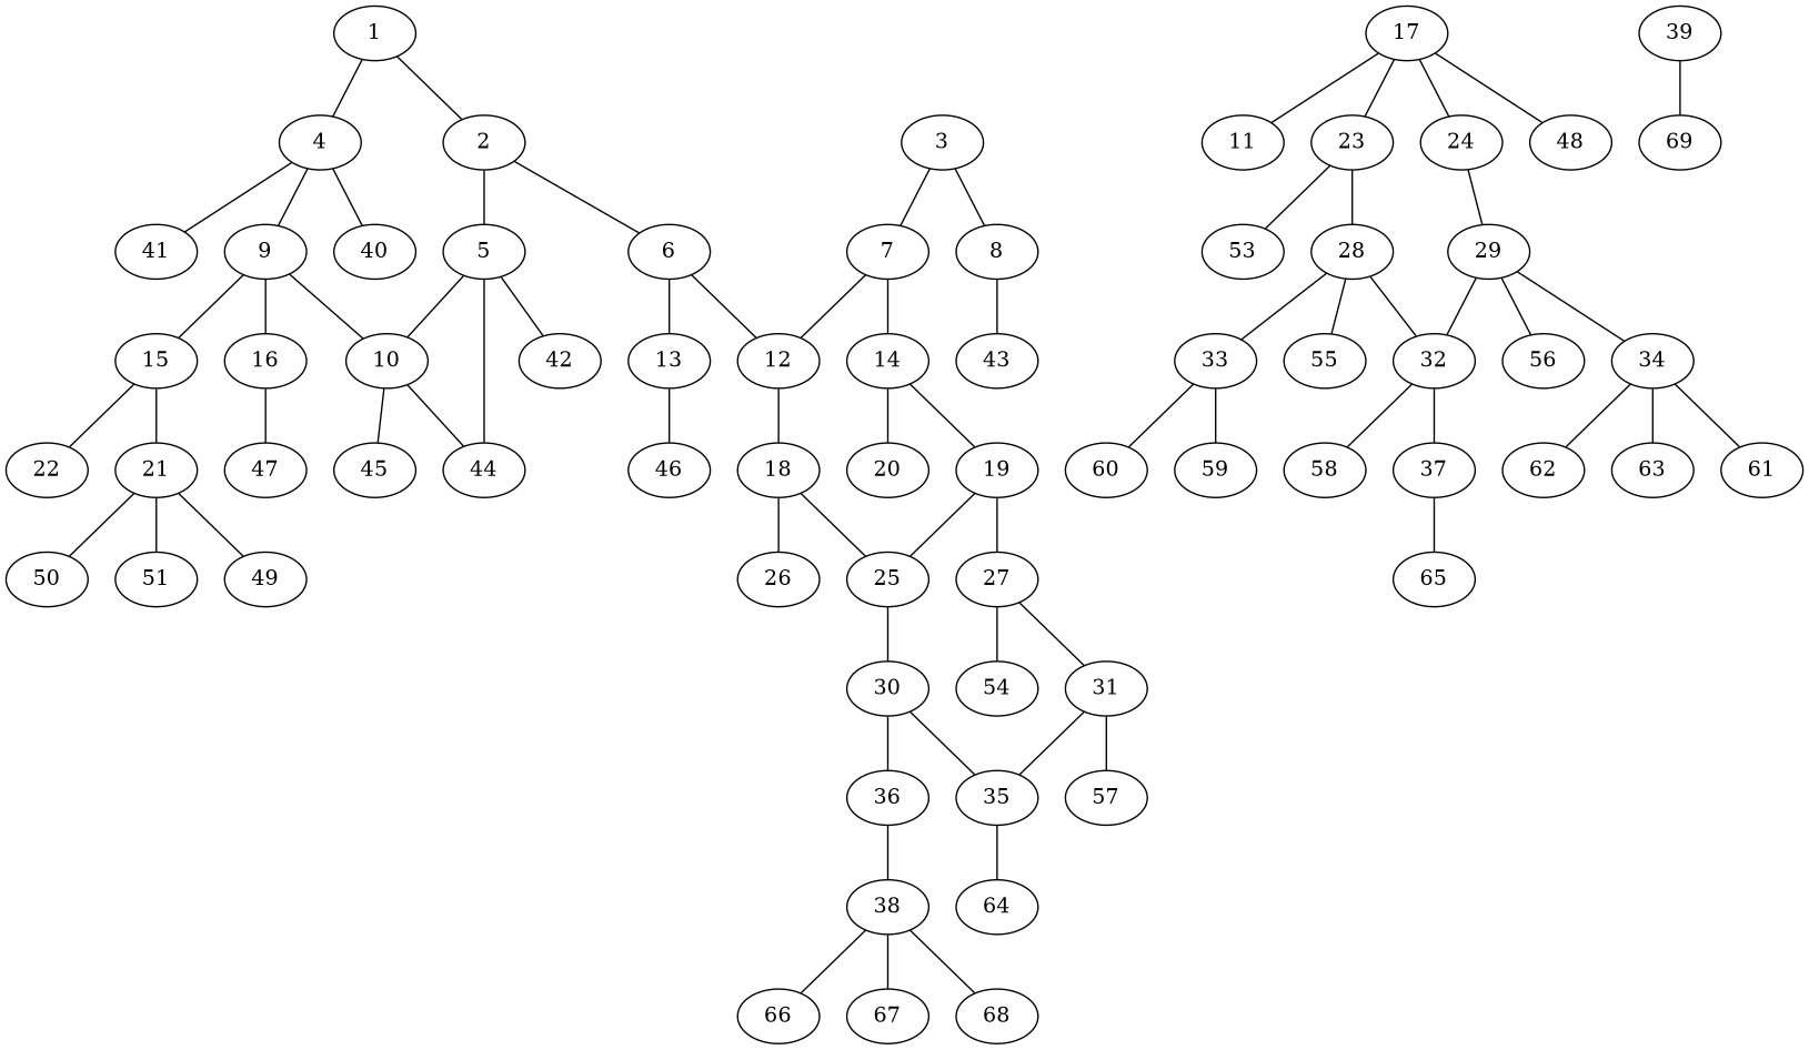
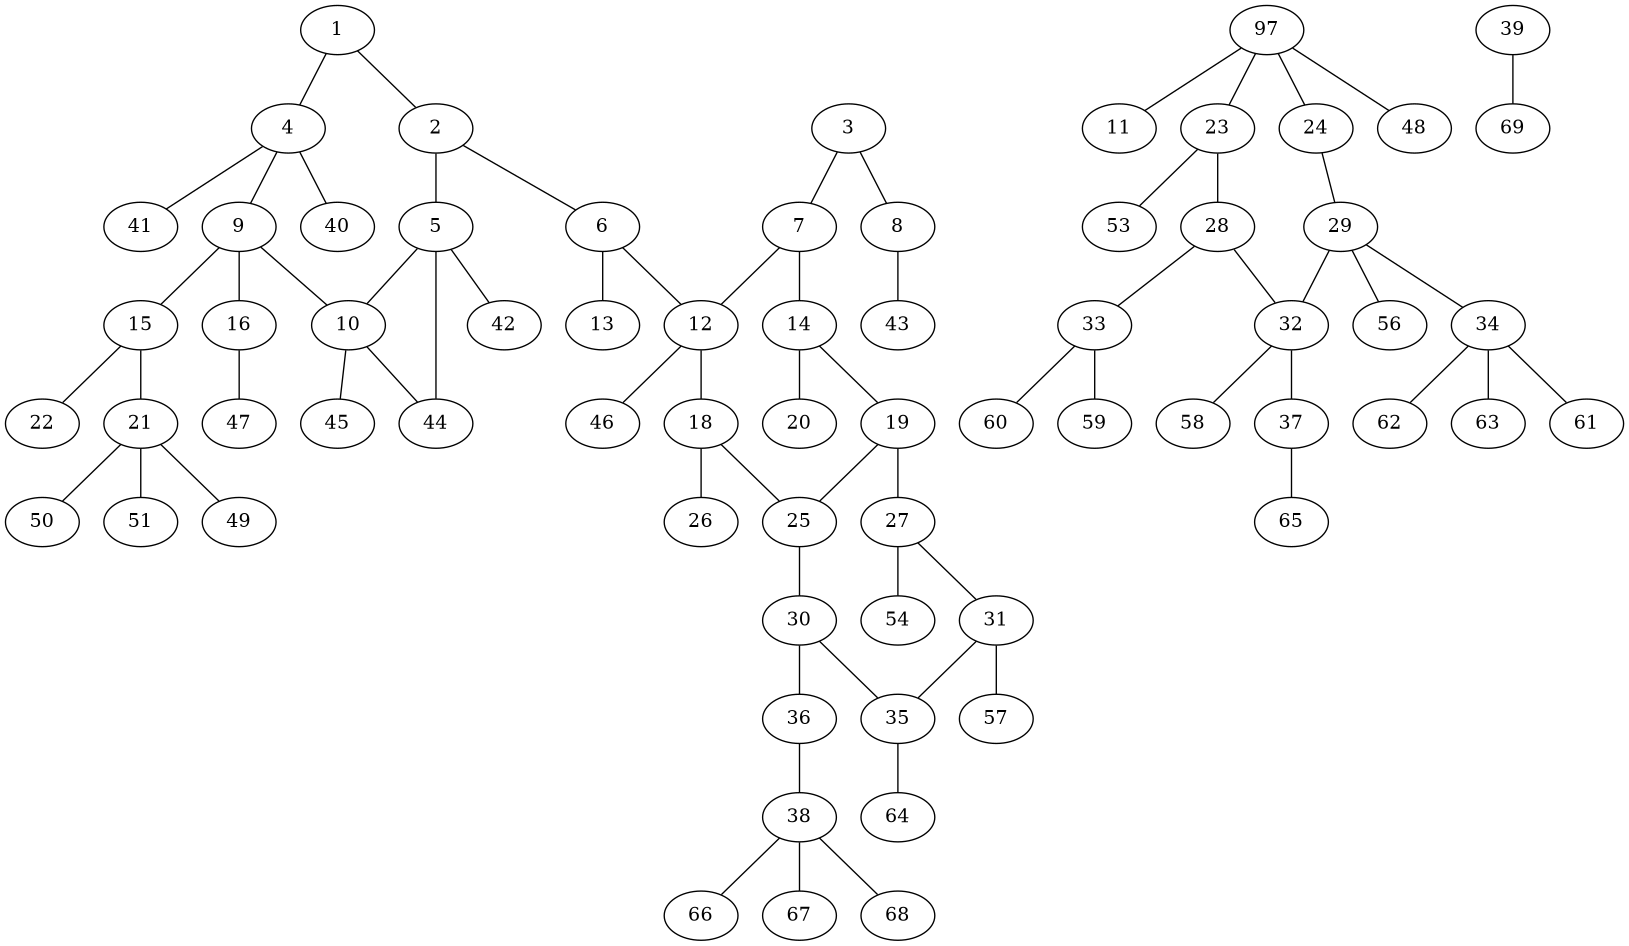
  graph {
    node [chem=H]
    edge [valence=1]
    1 [chem=C]
    2 [chem=C]
    4 [chem=C]
    5 [chem=C]
    6 [chem=C]
    3 [chem=C]
    7 [chem=C]
    8 [chem=O]
    9 [chem=C]
    40
    41
    10 [chem=C]
    42
    44
    12 [chem=C]
    13 [chem=O]
    14 [chem=C]
    43
    15 [chem=C]
    16 [chem=O]
    45
    11 [chem=O]
    18 [chem=C]
    46
    19 [chem=C]
    20 [chem=O]
    21 [chem=C]
    22 [chem=O]
    47
    25 [chem=C]
    26 [chem=O]
    27 [chem=C]
    49
    50
    51
    30 [chem=C]
    31 [chem=C]
    54
-   17 [chem=C]
+   17 [chem=C label=97]
    23 [chem=C]
    24 [chem=O]
    48
    28 [chem=C]
    53
    29 [chem=C]
    32 [chem=C]
    33 [chem=N]
-   55
    34 [chem=C]
    56
    35 [chem=C]
    36 [chem=O]
    57
    37 [chem=O]
    58
    59
    60
    61
    62
    63
    64
    38 [chem=C]
    65
    66
    67
    68
    39 [chem=Cl]
    69
    1 -- 2
    1 -- 4
    2 -- 5
    2 -- 6 [valence=2]
    4 -- 9
    4 -- 40
    4 -- 41
    5 -- 10
    5 -- 42
    5 -- 44
    6 -- 12
    6 -- 13
    3 -- 7
    3 -- 8
    7 -- 12 [valence=2]
    7 -- 14
    8 -- 43
    9 -- 10
    9 -- 15
    9 -- 16
    10 -- 44
    10 -- 45
    12 -- 18
-   13 -- 46
+   12 -- 46
    14 -- 19
    14 -- 20 [valence=2]
    15 -- 21
    15 -- 22 [valence=2]
    16 -- 47
    18 -- 25
    18 -- 26 [valence=2]
    19 -- 25 [valence=2]
    19 -- 27
    21 -- 49
    21 -- 50
    21 -- 51
    25 -- 30
    27 -- 31 [valence=2]
    27 -- 54
    30 -- 35 [valence=2]
    30 -- 36
    31 -- 35
    31 -- 57
    17 -- 11
    17 -- 23
    17 -- 24
    17 -- 48
    23 -- 28
    23 -- 53
    24 -- 29
    28 -- 32
    28 -- 33
-   28 -- 55
    29 -- 32
    29 -- 34
    29 -- 56
    32 -- 37
    32 -- 58
    33 -- 59
    33 -- 60
    34 -- 61
    34 -- 62
    34 -- 63
    35 -- 64
    36 -- 38
    37 -- 65
    38 -- 66
    38 -- 67
    38 -- 68
    39 -- 69
  }
